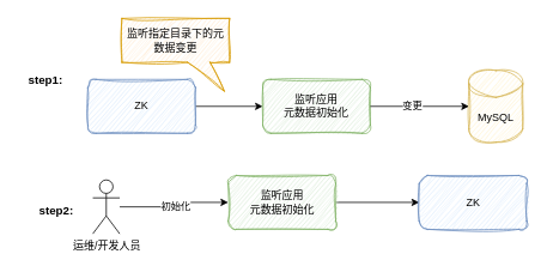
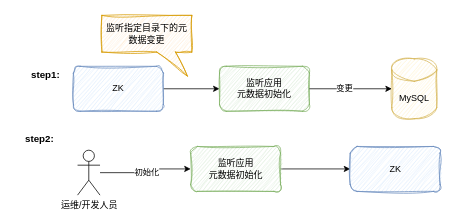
  <mxCell id="0" />
  <mxCell id="1" parent="0" />
  <mxCell id="2" style="edgeStyle=orthogonalEdgeStyle;rounded=0;orthogonalLoop=1;jettySize=auto;html=1;entryX=0;entryY=0.5;entryDx=0;entryDy=0;" edge="1" parent="1" source="3" target="4"><mxGeometry relative="1" as="geometry" /></mxCell>
  <mxCell id="3" value="ZK" style="rounded=1;whiteSpace=wrap;html=1;sketch=1;curveFitting=1;jiggle=2;shadow=0;textShadow=0;fillColor=#dae8fc;strokeColor=#6c8ebf;glass=0;" parent="1" vertex="1"><mxGeometry x="97" y="88" width="120" height="60" as="geometry" /></mxCell>
  <mxCell id="4" value="监听应用&lt;div&gt;元数据初始化&lt;/div&gt;" style="rounded=1;whiteSpace=wrap;html=1;fillColor=#d5e8d4;strokeColor=#82b366;sketch=1;curveFitting=1;jiggle=2;" parent="1" vertex="1"><mxGeometry x="292" y="88" width="120" height="60" as="geometry" /></mxCell>
  <mxCell id="5" value="MySQL" style="shape=cylinder3;whiteSpace=wrap;html=1;boundedLbl=1;backgroundOutline=1;size=15;fillColor=#fff2cc;strokeColor=#d6b656;shadow=0;textShadow=0;sketch=1;curveFitting=1;jiggle=2;" parent="1" vertex="1"><mxGeometry x="522" y="78" width="60" height="80" as="geometry" /></mxCell>
  <mxCell id="6" value="监听指定目录下的元数据变更" style="shape=callout;whiteSpace=wrap;html=1;perimeter=calloutPerimeter;sketch=1;curveFitting=1;jiggle=2;fillColor=#ffe6cc;strokeColor=#d79b00;rotation=0;base=25;size=32;position=0.61;position2=0.95;" parent="1" vertex="1"><mxGeometry x="135" y="20" width="120" height="81" as="geometry" /></mxCell>
  <mxCell id="7" style="edgeStyle=orthogonalEdgeStyle;rounded=0;orthogonalLoop=1;jettySize=auto;html=1;entryX=0;entryY=0.5;entryDx=0;entryDy=0;" parent="1" source="9" target="11" edge="1"><mxGeometry relative="1" as="geometry" /></mxCell>
  <mxCell id="8" value="初始化" style="edgeLabel;html=1;align=center;verticalAlign=middle;resizable=0;points=[];" parent="7" vertex="1" connectable="0"><mxGeometry x="-0.028" y="-1" relative="1" as="geometry"><mxPoint as="offset" /></mxGeometry></mxCell>
  <mxCell id="9" value="运维/开发人员" style="shape=umlActor;verticalLabelPosition=bottom;verticalAlign=top;html=1;outlineConnect=0;" parent="1" vertex="1"><mxGeometry x="102.5" y="200" width="30" height="60" as="geometry" /></mxCell>
  <mxCell id="10" style="edgeStyle=orthogonalEdgeStyle;rounded=0;orthogonalLoop=1;jettySize=auto;html=1;entryX=0;entryY=0.5;entryDx=0;entryDy=0;" parent="1" source="11" target="12" edge="1"><mxGeometry relative="1" as="geometry"><mxPoint x="454.956" y="225" as="targetPoint" /></mxGeometry></mxCell>
  <mxCell id="11" value="监听应用&lt;div&gt;元数据初始化&lt;/div&gt;" style="rounded=1;whiteSpace=wrap;html=1;fillColor=#d5e8d4;strokeColor=#82b366;sketch=1;curveFitting=1;jiggle=2;" parent="1" vertex="1"><mxGeometry x="253.5" y="195" width="120" height="60" as="geometry" /></mxCell>
  <mxCell id="12" value="ZK" style="rounded=1;whiteSpace=wrap;html=1;sketch=1;curveFitting=1;jiggle=2;shadow=0;textShadow=0;fillColor=#dae8fc;strokeColor=#6c8ebf;glass=0;" parent="1" vertex="1"><mxGeometry x="466.5" y="195" width="120" height="60" as="geometry" /></mxCell>
  <mxCell id="13" style="edgeStyle=orthogonalEdgeStyle;rounded=0;orthogonalLoop=1;jettySize=auto;html=1;entryX=0;entryY=0.5;entryDx=0;entryDy=0;entryPerimeter=0;" edge="1" parent="1" source="4" target="5"><mxGeometry relative="1" as="geometry" /></mxCell>
  <mxCell id="14" value="变更" style="edgeLabel;html=1;align=center;verticalAlign=middle;resizable=0;points=[];" vertex="1" connectable="0" parent="13"><mxGeometry x="-0.168" y="2" relative="1" as="geometry"><mxPoint as="offset" /></mxGeometry></mxCell>
- <mxCell id="15" value="step1:" style="text;html=1;align=center;verticalAlign=middle;whiteSpace=wrap;rounded=0;fontSize=13;fontStyle=1" vertex="1" parent="1"><mxGeometry y="74" width="60" height="30" as="geometry" x="20" /></mxCell>
- <mxCell id="16" value="step2:" style="text;html=1;align=center;verticalAlign=middle;whiteSpace=wrap;rounded=0;fontSize=13;fontStyle=1" vertex="1" parent="1"><mxGeometry x="32" y="219" width="60" height="30" as="geometry" /></mxCell>
+ <mxCell id="15" value="step1:" style="text;html=1;align=center;verticalAlign=middle;whiteSpace=wrap;rounded=0;fontSize=13;fontStyle=1" vertex="1" parent="1"><mxGeometry x="30" y="84" width="60" height="30" as="geometry" /></mxCell>
+ <mxCell id="16" value="step2:" style="text;html=1;align=center;verticalAlign=middle;whiteSpace=wrap;rounded=0;fontSize=13;fontStyle=1" vertex="1" parent="1"><mxGeometry x="22" y="169" width="60" height="30" as="geometry" /></mxCell>
